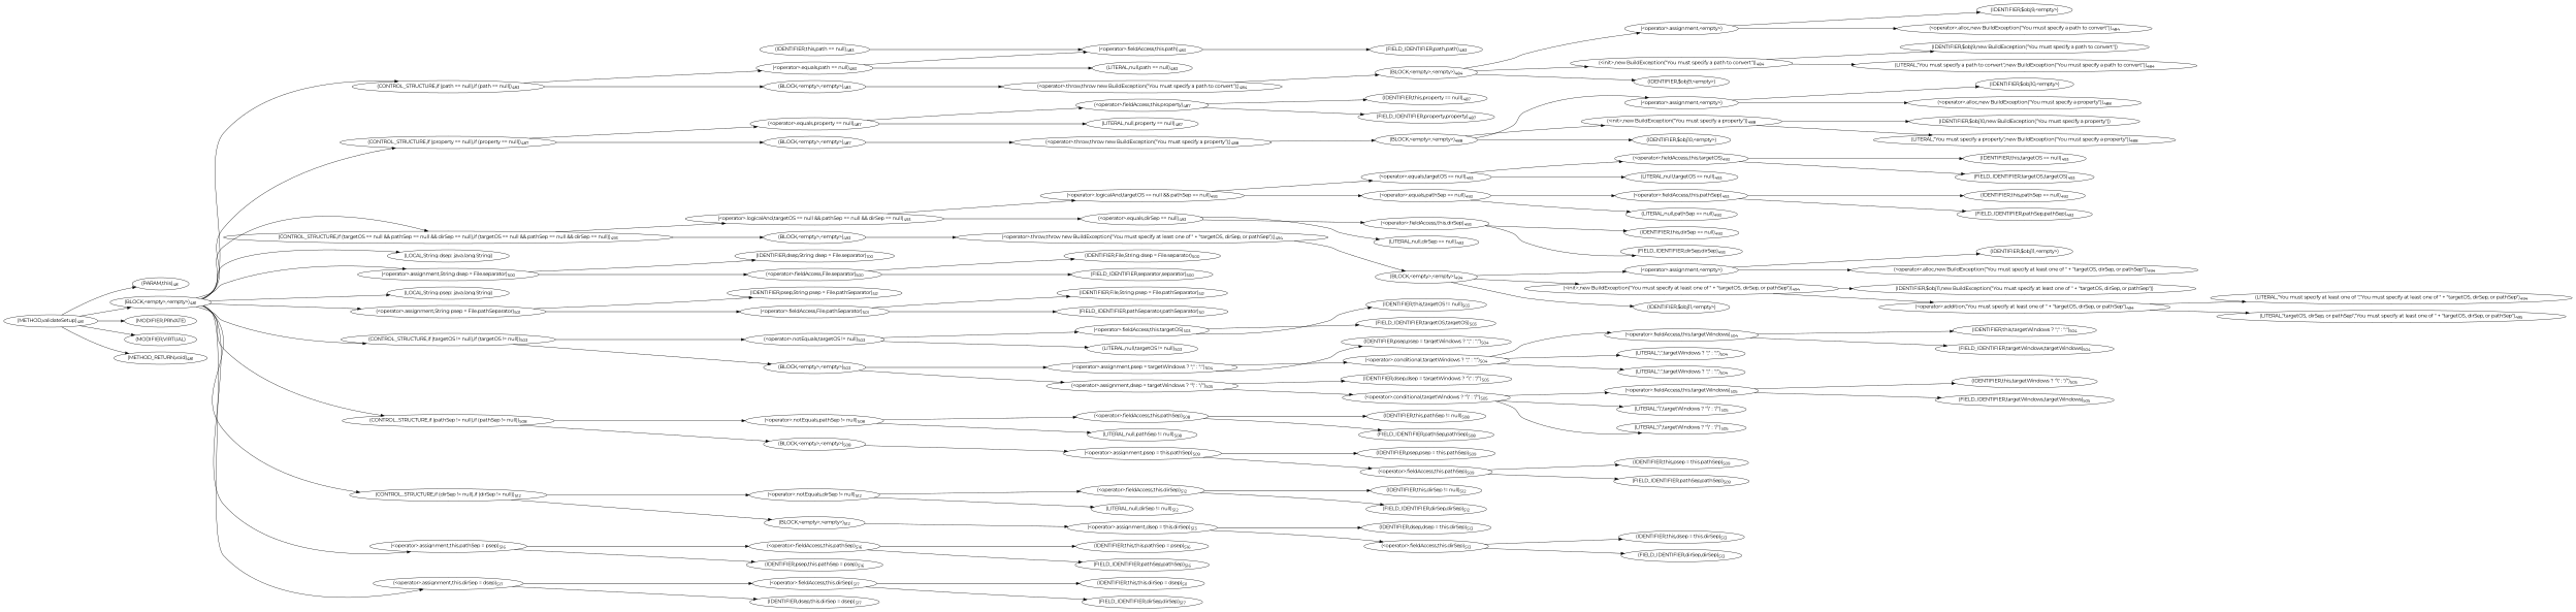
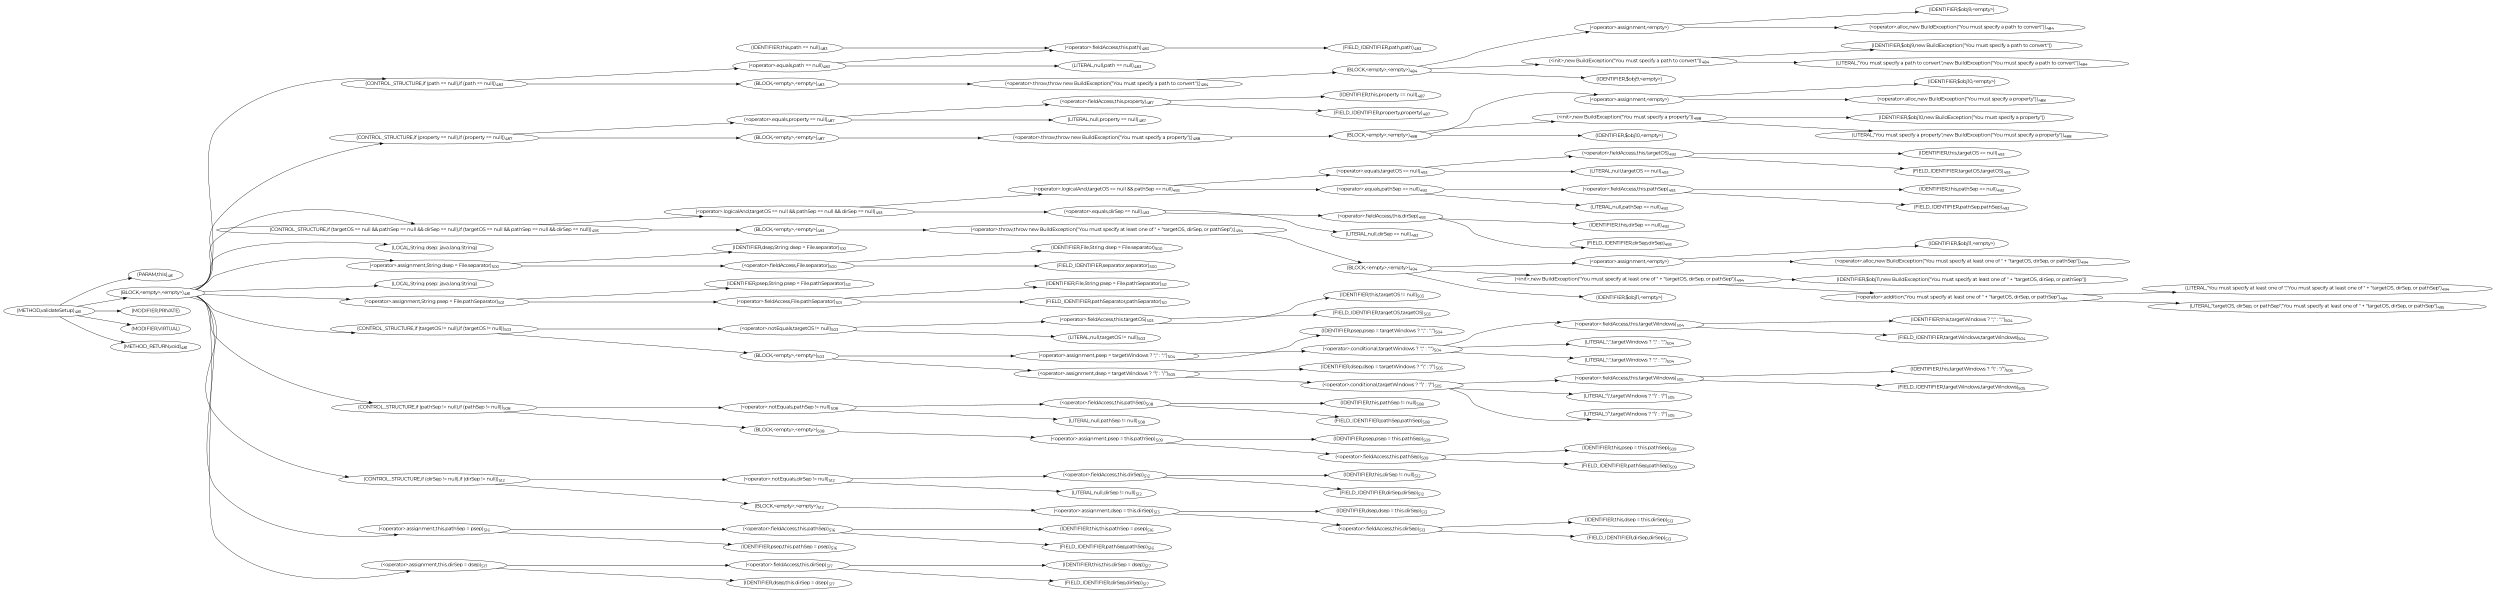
  digraph {
    fontname=Montserrat
    rankdir=LR
    node [fontname=Montserrat]
    edge [fontname=Montserrat]
    n1 [label=<(METHOD,validateSetup)<SUB>481</SUB>>]
    n2 [label=<(PARAM,this)<SUB>481</SUB>>]
    n3 [label=<(BLOCK,&lt;empty&gt;,&lt;empty&gt;)<SUB>481</SUB>>]
    n4 [label=<(MODIFIER,PRIVATE)>]
    n5 [label=<(MODIFIER,VIRTUAL)>]
    n6 [label=<(METHOD_RETURN,void)<SUB>481</SUB>>]
    n7 [label=<(CONTROL_STRUCTURE,if (path == null),if (path == null))<SUB>483</SUB>>]
    n8 [label=<(CONTROL_STRUCTURE,if (property == null),if (property == null))<SUB>487</SUB>>]
    n9 [label=<(CONTROL_STRUCTURE,if (targetOS == null &amp;&amp; pathSep == null &amp;&amp; dirSep == null),if (targetOS == null &amp;&amp; pathSep == null &amp;&amp; dirSep == null))<SUB>493</SUB>>]
    n10 [label=<(LOCAL,String dsep: java.lang.String)>]
    n11 [label=<(&lt;operator&gt;.assignment,String dsep = File.separator)<SUB>500</SUB>>]
    n12 [label=<(LOCAL,String psep: java.lang.String)>]
    n13 [label=<(&lt;operator&gt;.assignment,String psep = File.pathSeparator)<SUB>501</SUB>>]
    n14 [label=<(CONTROL_STRUCTURE,if (targetOS != null),if (targetOS != null))<SUB>503</SUB>>]
    n15 [label=<(CONTROL_STRUCTURE,if (pathSep != null),if (pathSep != null))<SUB>508</SUB>>]
    n16 [label=<(CONTROL_STRUCTURE,if (dirSep != null),if (dirSep != null))<SUB>512</SUB>>]
    n17 [label=<(&lt;operator&gt;.assignment,this.pathSep = psep)<SUB>516</SUB>>]
    n18 [label=<(&lt;operator&gt;.assignment,this.dirSep = dsep)<SUB>517</SUB>>]
    n19 [label=<(&lt;operator&gt;.equals,path == null)<SUB>483</SUB>>]
    n20 [label=<(BLOCK,&lt;empty&gt;,&lt;empty&gt;)<SUB>483</SUB>>]
    n21 [label=<(&lt;operator&gt;.equals,property == null)<SUB>487</SUB>>]
    n22 [label=<(BLOCK,&lt;empty&gt;,&lt;empty&gt;)<SUB>487</SUB>>]
    n23 [label=<(&lt;operator&gt;.logicalAnd,targetOS == null &amp;&amp; pathSep == null &amp;&amp; dirSep == null)<SUB>493</SUB>>]
    n24 [label=<(BLOCK,&lt;empty&gt;,&lt;empty&gt;)<SUB>493</SUB>>]
    n25 [label=<(IDENTIFIER,dsep,String dsep = File.separator)<SUB>100</SUB>>]
    n26 [label=<(&lt;operator&gt;.fieldAccess,File.separator)<SUB>500</SUB>>]
    n27 [label=<(IDENTIFIER,psep,String psep = File.pathSeparator)<SUB>501</SUB>>]
    n28 [label=<(&lt;operator&gt;.fieldAccess,File.pathSeparator)<SUB>501</SUB>>]
    n29 [label=<(&lt;operator&gt;.notEquals,targetOS != null)<SUB>503</SUB>>]
    n30 [label=<(BLOCK,&lt;empty&gt;,&lt;empty&gt;)<SUB>503</SUB>>]
    n31 [label=<(&lt;operator&gt;.notEquals,pathSep != null)<SUB>508</SUB>>]
    n32 [label=<(BLOCK,&lt;empty&gt;,&lt;empty&gt;)<SUB>508</SUB>>]
    n33 [label=<(&lt;operator&gt;.notEquals,dirSep != null)<SUB>512</SUB>>]
    n34 [label=<(BLOCK,&lt;empty&gt;,&lt;empty&gt;)<SUB>512</SUB>>]
    n35 [label=<(&lt;operator&gt;.fieldAccess,this.pathSep)<SUB>516</SUB>>]
    n36 [label=<(IDENTIFIER,psep,this.pathSep = psep)<SUB>516</SUB>>]
    n37 [label=<(&lt;operator&gt;.fieldAccess,this.dirSep)<SUB>517</SUB>>]
    n38 [label=<(IDENTIFIER,dsep,this.dirSep = dsep)<SUB>517</SUB>>]
    n39 [label=<(&lt;operator&gt;.fieldAccess,this.path)<SUB>483</SUB>>]
    n40 [label=<(LITERAL,null,path == null)<SUB>483</SUB>>]
    n41 [label=<(&lt;operator&gt;.throw,throw new BuildException(&quot;You must specify a path to convert&quot;);)<SUB>484</SUB>>]
    n42 [label=<(FIELD_IDENTIFIER,path,path)<SUB>483</SUB>>]
    n43 [label=<(IDENTIFIER,this,path == null)<SUB>483</SUB>>]
    n44 [label=<(BLOCK,&lt;empty&gt;,&lt;empty&gt;)<SUB>484</SUB>>]
    n45 [label=<(&lt;operator&gt;.assignment,&lt;empty&gt;)>]
    n46 [label=<(&lt;init&gt;,new BuildException(&quot;You must specify a path to convert&quot;))<SUB>484</SUB>>]
    n47 [label=<(IDENTIFIER,$obj9,&lt;empty&gt;)>]
    n48 [label=<(IDENTIFIER,$obj9,&lt;empty&gt;)>]
    n49 [label=<(&lt;operator&gt;.alloc,new BuildException(&quot;You must specify a path to convert&quot;))<SUB>484</SUB>>]
    n50 [label=<(IDENTIFIER,$obj9,new BuildException(&quot;You must specify a path to convert&quot;))>]
    n51 [label=<(LITERAL,&quot;You must specify a path to convert&quot;,new BuildException(&quot;You must specify a path to convert&quot;))<SUB>484</SUB>>]
    n52 [label=<(&lt;operator&gt;.fieldAccess,this.property)<SUB>487</SUB>>]
    n53 [label=<(LITERAL,null,property == null)<SUB>487</SUB>>]
    n54 [label=<(&lt;operator&gt;.throw,throw new BuildException(&quot;You must specify a property&quot;);)<SUB>488</SUB>>]
    n55 [label=<(IDENTIFIER,this,property == null)<SUB>487</SUB>>]
    n56 [label=<(FIELD_IDENTIFIER,property,property)<SUB>487</SUB>>]
    n57 [label=<(BLOCK,&lt;empty&gt;,&lt;empty&gt;)<SUB>488</SUB>>]
    n58 [label=<(&lt;operator&gt;.assignment,&lt;empty&gt;)>]
    n59 [label=<(&lt;init&gt;,new BuildException(&quot;You must specify a property&quot;))<SUB>488</SUB>>]
    n60 [label=<(IDENTIFIER,$obj10,&lt;empty&gt;)>]
    n61 [label=<(IDENTIFIER,$obj10,&lt;empty&gt;)>]
    n62 [label=<(&lt;operator&gt;.alloc,new BuildException(&quot;You must specify a property&quot;))<SUB>488</SUB>>]
    n63 [label=<(IDENTIFIER,$obj10,new BuildException(&quot;You must specify a property&quot;))>]
    n64 [label=<(LITERAL,&quot;You must specify a property&quot;,new BuildException(&quot;You must specify a property&quot;))<SUB>488</SUB>>]
    n65 [label=<(&lt;operator&gt;.logicalAnd,targetOS == null &amp;&amp; pathSep == null)<SUB>493</SUB>>]
    n66 [label=<(&lt;operator&gt;.equals,dirSep == null)<SUB>493</SUB>>]
    n67 [label=<(&lt;operator&gt;.throw,throw new BuildException(&quot;You must specify at least one of &quot; + &quot;targetOS, dirSep, or pathSep&quot;);)<SUB>494</SUB>>]
    n68 [label=<(&lt;operator&gt;.equals,targetOS == null)<SUB>493</SUB>>]
    n69 [label=<(&lt;operator&gt;.equals,pathSep == null)<SUB>493</SUB>>]
    n70 [label=<(&lt;operator&gt;.fieldAccess,this.dirSep)<SUB>493</SUB>>]
    n71 [label=<(LITERAL,null,dirSep == null)<SUB>493</SUB>>]
    n72 [label=<(&lt;operator&gt;.fieldAccess,this.targetOS)<SUB>493</SUB>>]
    n73 [label=<(LITERAL,null,targetOS == null)<SUB>493</SUB>>]
    n74 [label=<(&lt;operator&gt;.fieldAccess,this.pathSep)<SUB>493</SUB>>]
    n75 [label=<(LITERAL,null,pathSep == null)<SUB>493</SUB>>]
    n76 [label=<(IDENTIFIER,this,targetOS == null)<SUB>493</SUB>>]
    n77 [label=<(FIELD_IDENTIFIER,targetOS,targetOS)<SUB>493</SUB>>]
    n78 [label=<(IDENTIFIER,this,pathSep == null)<SUB>493</SUB>>]
    n79 [label=<(FIELD_IDENTIFIER,pathSep,pathSep)<SUB>493</SUB>>]
    n80 [label=<(IDENTIFIER,this,dirSep == null)<SUB>493</SUB>>]
    n81 [label=<(FIELD_IDENTIFIER,dirSep,dirSep)<SUB>493</SUB>>]
    n82 [label=<(BLOCK,&lt;empty&gt;,&lt;empty&gt;)<SUB>494</SUB>>]
    n83 [label=<(&lt;operator&gt;.assignment,&lt;empty&gt;)>]
    n84 [label=<(&lt;init&gt;,new BuildException(&quot;You must specify at least one of &quot; + &quot;targetOS, dirSep, or pathSep&quot;))<SUB>494</SUB>>]
    n85 [label=<(IDENTIFIER,$obj11,&lt;empty&gt;)>]
    n86 [label=<(IDENTIFIER,$obj11,&lt;empty&gt;)>]
    n87 [label=<(&lt;operator&gt;.alloc,new BuildException(&quot;You must specify at least one of &quot; + &quot;targetOS, dirSep, or pathSep&quot;))<SUB>494</SUB>>]
    n88 [label=<(IDENTIFIER,$obj11,new BuildException(&quot;You must specify at least one of &quot; + &quot;targetOS, dirSep, or pathSep&quot;))>]
    n89 [label=<(&lt;operator&gt;.addition,&quot;You must specify at least one of &quot; + &quot;targetOS, dirSep, or pathSep&quot;)<SUB>494</SUB>>]
    n90 [label=<(LITERAL,&quot;You must specify at least one of &quot;,&quot;You must specify at least one of &quot; + &quot;targetOS, dirSep, or pathSep&quot;)<SUB>494</SUB>>]
    n91 [label=<(LITERAL,&quot;targetOS, dirSep, or pathSep&quot;,&quot;You must specify at least one of &quot; + &quot;targetOS, dirSep, or pathSep&quot;)<SUB>495</SUB>>]
    n92 [label=<(IDENTIFIER,File,String dsep = File.separator)<SUB>500</SUB>>]
    n93 [label=<(FIELD_IDENTIFIER,separator,separator)<SUB>500</SUB>>]
    n94 [label=<(IDENTIFIER,File,String psep = File.pathSeparator)<SUB>501</SUB>>]
    n95 [label=<(FIELD_IDENTIFIER,pathSeparator,pathSeparator)<SUB>501</SUB>>]
    n96 [label=<(&lt;operator&gt;.fieldAccess,this.targetOS)<SUB>503</SUB>>]
    n97 [label=<(LITERAL,null,targetOS != null)<SUB>503</SUB>>]
    n98 [label=<(&lt;operator&gt;.assignment,psep = targetWindows ? &quot;;&quot; : &quot;:&quot;)<SUB>504</SUB>>]
    n99 [label=<(&lt;operator&gt;.assignment,dsep = targetWindows ? &quot;\\&quot; : &quot;/&quot;)<SUB>505</SUB>>]
    n100 [label=<(IDENTIFIER,this,targetOS != null)<SUB>503</SUB>>]
    n101 [label=<(FIELD_IDENTIFIER,targetOS,targetOS)<SUB>503</SUB>>]
    n102 [label=<(IDENTIFIER,psep,psep = targetWindows ? &quot;;&quot; : &quot;:&quot;)<SUB>504</SUB>>]
    n103 [label=<(&lt;operator&gt;.conditional,targetWindows ? &quot;;&quot; : &quot;:&quot;)<SUB>504</SUB>>]
    n104 [label=<(IDENTIFIER,dsep,dsep = targetWindows ? &quot;\\&quot; : &quot;/&quot;)<SUB>505</SUB>>]
    n105 [label=<(&lt;operator&gt;.conditional,targetWindows ? &quot;\\&quot; : &quot;/&quot;)<SUB>505</SUB>>]
    n106 [label=<(&lt;operator&gt;.fieldAccess,this.targetWindows)<SUB>504</SUB>>]
    n107 [label=<(LITERAL,&quot;;&quot;,targetWindows ? &quot;;&quot; : &quot;:&quot;)<SUB>504</SUB>>]
    n108 [label=<(LITERAL,&quot;:&quot;,targetWindows ? &quot;;&quot; : &quot;:&quot;)<SUB>504</SUB>>]
    n109 [label=<(IDENTIFIER,this,targetWindows ? &quot;;&quot; : &quot;:&quot;)<SUB>504</SUB>>]
    n110 [label=<(FIELD_IDENTIFIER,targetWindows,targetWindows)<SUB>504</SUB>>]
    n111 [label=<(&lt;operator&gt;.fieldAccess,this.targetWindows)<SUB>505</SUB>>]
    n112 [label=<(LITERAL,&quot;\\&quot;,targetWindows ? &quot;\\&quot; : &quot;/&quot;)<SUB>505</SUB>>]
    n113 [label=<(LITERAL,&quot;/&quot;,targetWindows ? &quot;\\&quot; : &quot;/&quot;)<SUB>505</SUB>>]
    n114 [label=<(IDENTIFIER,this,targetWindows ? &quot;\\&quot; : &quot;/&quot;)<SUB>505</SUB>>]
    n115 [label=<(FIELD_IDENTIFIER,targetWindows,targetWindows)<SUB>505</SUB>>]
    n116 [label=<(&lt;operator&gt;.fieldAccess,this.pathSep)<SUB>508</SUB>>]
    n117 [label=<(LITERAL,null,pathSep != null)<SUB>508</SUB>>]
    n118 [label=<(&lt;operator&gt;.assignment,psep = this.pathSep)<SUB>509</SUB>>]
    n119 [label=<(IDENTIFIER,this,pathSep != null)<SUB>508</SUB>>]
    n120 [label=<(FIELD_IDENTIFIER,pathSep,pathSep)<SUB>508</SUB>>]
    n121 [label=<(IDENTIFIER,psep,psep = this.pathSep)<SUB>509</SUB>>]
    n122 [label=<(&lt;operator&gt;.fieldAccess,this.pathSep)<SUB>509</SUB>>]
    n123 [label=<(IDENTIFIER,this,psep = this.pathSep)<SUB>509</SUB>>]
    n124 [label=<(FIELD_IDENTIFIER,pathSep,pathSep)<SUB>509</SUB>>]
    n125 [label=<(&lt;operator&gt;.fieldAccess,this.dirSep)<SUB>512</SUB>>]
    n126 [label=<(LITERAL,null,dirSep != null)<SUB>512</SUB>>]
    n127 [label=<(&lt;operator&gt;.assignment,dsep = this.dirSep)<SUB>513</SUB>>]
    n128 [label=<(IDENTIFIER,this,dirSep != null)<SUB>512</SUB>>]
    n129 [label=<(FIELD_IDENTIFIER,dirSep,dirSep)<SUB>512</SUB>>]
    n130 [label=<(IDENTIFIER,dsep,dsep = this.dirSep)<SUB>513</SUB>>]
    n131 [label=<(&lt;operator&gt;.fieldAccess,this.dirSep)<SUB>513</SUB>>]
    n132 [label=<(IDENTIFIER,this,dsep = this.dirSep)<SUB>513</SUB>>]
    n133 [label=<(FIELD_IDENTIFIER,dirSep,dirSep)<SUB>513</SUB>>]
    n134 [label=<(IDENTIFIER,this,this.pathSep = psep)<SUB>516</SUB>>]
    n135 [label=<(FIELD_IDENTIFIER,pathSep,pathSep)<SUB>516</SUB>>]
-   n136 [label=<(IDENTIFIER,this,this.dirSep = dsep)<SUB>511</SUB>>]
+   n136 [label=<(IDENTIFIER,this,this.dirSep = dsep)<SUB>517</SUB>>]
    n137 [label=<(FIELD_IDENTIFIER,dirSep,dirSep)<SUB>517</SUB>>]
    n1 -> n2
    n1 -> n3
    n1 -> n4
    n1 -> n5
    n1 -> n6
    n3 -> n7
    n3 -> n8
    n3 -> n9
    n3 -> n10
    n3 -> n11
    n3 -> n12
    n3 -> n13
    n3 -> n14
    n3 -> n15
    n3 -> n16
    n3 -> n17
    n3 -> n18
    n7 -> n19
    n7 -> n20
    n8 -> n21
    n8 -> n22
    n9 -> n23
    n9 -> n24
    n11 -> n25
    n11 -> n26
    n13 -> n27
    n13 -> n28
    n14 -> n29
    n14 -> n30
    n15 -> n31
    n15 -> n32
    n16 -> n33
    n16 -> n34
    n17 -> n35
    n17 -> n36
    n18 -> n37
    n18 -> n38
    n19 -> n39
    n19 -> n40
    n20 -> n41
    n21 -> n52
    n21 -> n53
    n22 -> n54
    n23 -> n65
    n23 -> n66
    n24 -> n67
    n26 -> n92
    n26 -> n93
    n28 -> n94
    n28 -> n95
    n29 -> n96
    n29 -> n97
    n30 -> n98
    n30 -> n99
    n31 -> n116
    n31 -> n117
    n32 -> n118
    n33 -> n125
    n33 -> n126
    n34 -> n127
    n35 -> n134
    n35 -> n135
    n37 -> n136
    n37 -> n137
    n39 -> n42
    n41 -> n44
    n43 -> n39
    n44 -> n45
    n44 -> n46
    n44 -> n47
    n45 -> n48
    n45 -> n49
    n46 -> n50
    n46 -> n51
    n52 -> n55
    n52 -> n56
    n54 -> n57
    n57 -> n58
    n57 -> n59
    n57 -> n60
    n58 -> n61
    n58 -> n62
    n59 -> n63
    n59 -> n64
    n65 -> n68
    n65 -> n69
    n66 -> n70
    n66 -> n71
    n67 -> n82
    n68 -> n72
    n68 -> n73
    n69 -> n74
    n69 -> n75
    n70 -> n80
    n70 -> n81
    n72 -> n76
    n72 -> n77
    n74 -> n78
    n74 -> n79
    n82 -> n83
    n82 -> n84
    n82 -> n85
    n83 -> n86
    n83 -> n87
    n84 -> n88
    n84 -> n89
    n89 -> n90
    n89 -> n91
    n96 -> n100
    n96 -> n101
    n98 -> n102
    n98 -> n103
    n99 -> n104
    n99 -> n105
    n103 -> n106
    n103 -> n107
    n103 -> n108
    n105 -> n111
    n105 -> n112
    n105 -> n113
    n106 -> n109
    n106 -> n110
    n111 -> n114
    n111 -> n115
    n116 -> n119
    n116 -> n120
    n118 -> n121
    n118 -> n122
    n122 -> n123
    n122 -> n124
    n125 -> n128
    n125 -> n129
    n127 -> n130
    n127 -> n131
    n131 -> n132
    n131 -> n133
  }
